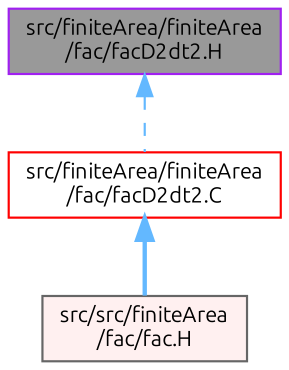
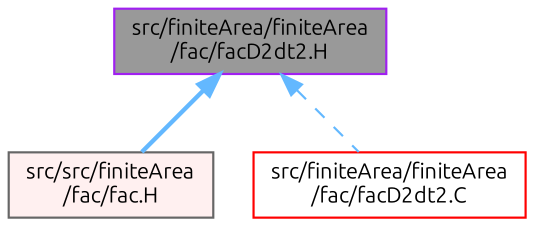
  digraph {
    fontname=Ubuntu
    node [fontname=Ubuntu fontsize=10 shape=box style=filled]
    edge [color=steelblue1 dir=back fontname=Ubuntu fontsize=10 labelfontname=Helvetica labelfontsize=10]
    n1 [color=purple fillcolor=grey60 fontcolor=black height=0.2 label="src/finiteArea/finiteArea\l/fac/facD2dt2.H" width=0.4]
    n2 [color=gray40 fillcolor="#FFF0F0" height=0.2 label="src/src/finiteArea\l/fac/fac.H" width=0.4]
    n3 [color=red fillcolor=white height=0.2 label="src/finiteArea/finiteArea\l/fac/facD2dt2.C" width=0.4]
-   n3 -> n2 [style=bold]
+   n1 -> n2 [style=bold]
    n1 -> n3 [style=dashed]
  }
